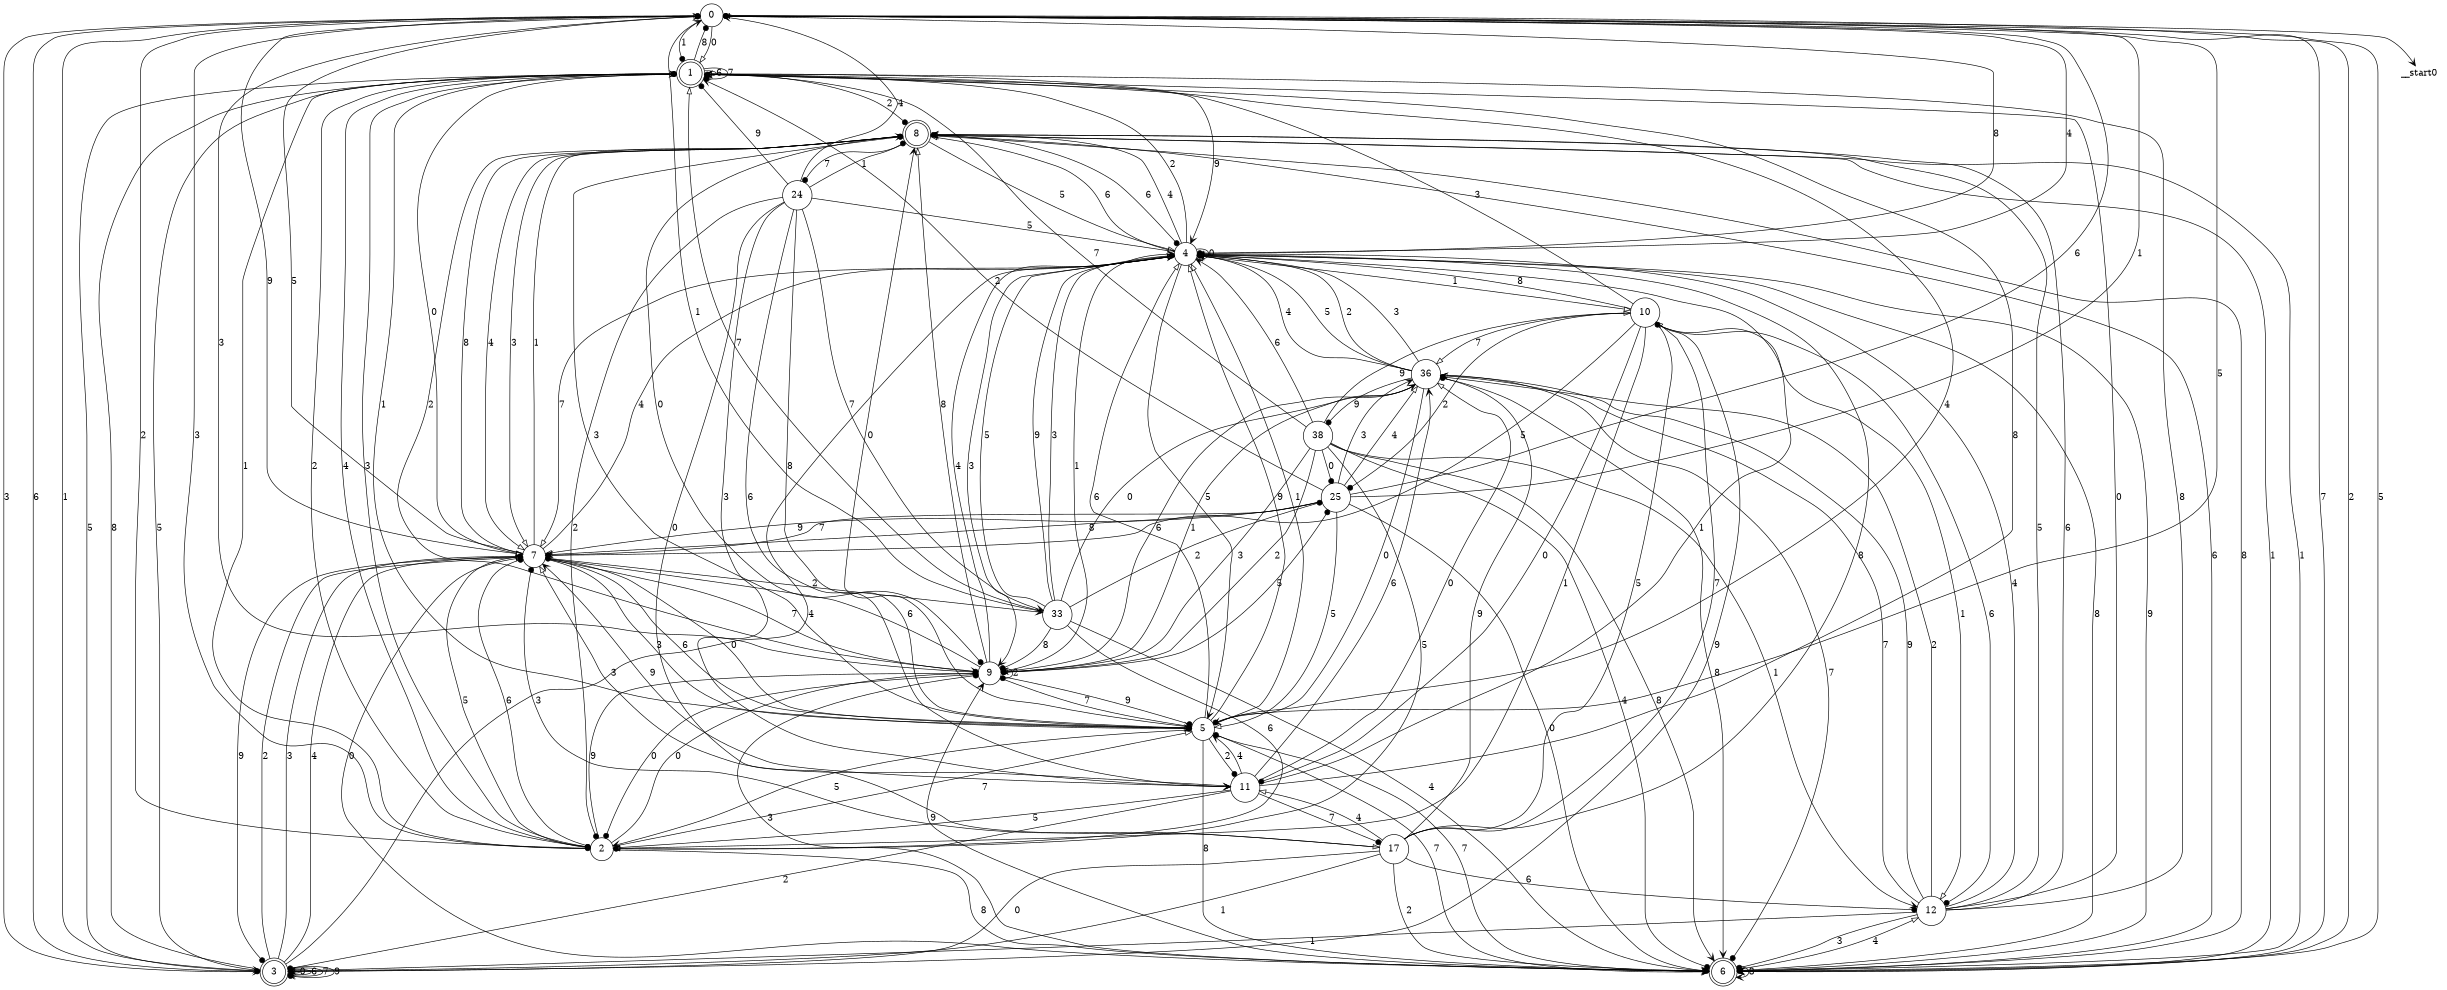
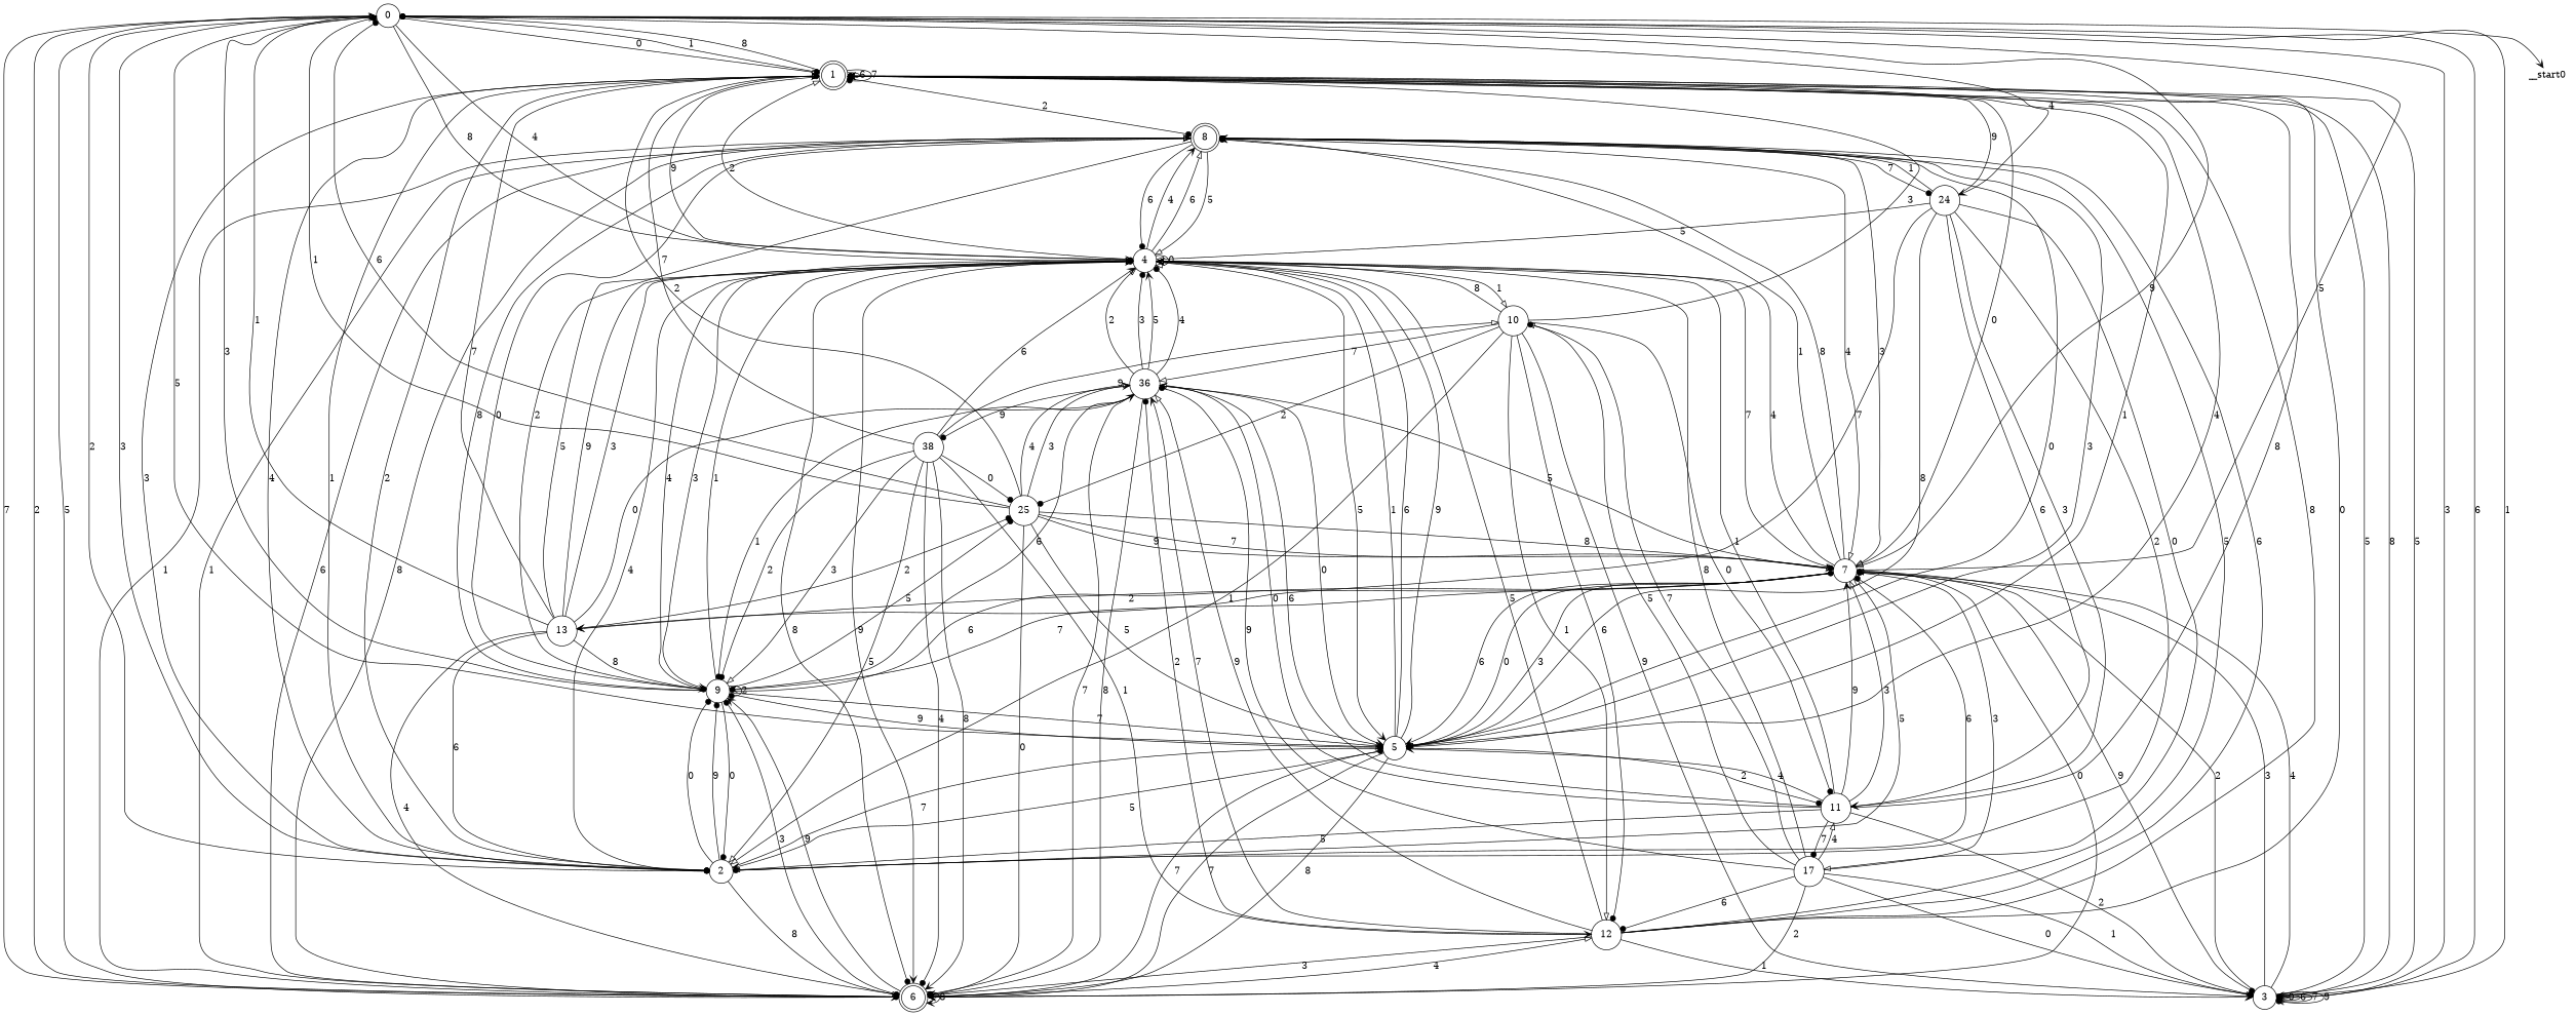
  digraph {
    node [shape=circle]
    edge [arrowhead=dot]
    n1 [label=0]
    n2 [label=1 shape=doublecircle]
    n3 [label=2]
-   n4 [label=3 shape=doublecircle]
+   n4 [label=3]
    n5 [label=4]
    n6 [label=5]
    n7 [label=6 shape=doublecircle]
    n8 [label=7]
    __start0 [height=0 shape=none width=0]
    n10 [label=8 shape=doublecircle]
    n11 [label=9]
    n12 [label=10]
    n13 [label=11]
    n14 [label=12]
-   n15 [label=33]
+   n15 [label=13]
    n16 [label=24]
    n17 [label=25]
    n18 [label=36]
    n19 [label=17]
    n20 [label=38]
    n1 -> n2 [arrowhead=onormal label=0]
    n1 -> n2 [label=1]
    n1 -> n3 [label=2]
    n1 -> n4 [arrowhead=vee label=3]
    n1 -> n4 [label=6]
    n1 -> n5 [label=4]
    n1 -> n5 [arrowhead=onormal label=8]
    n1 -> n6 [label=5]
    n1 -> n7 [arrowhead=vee label=7]
    n1 -> n8 [arrowhead=onormal label=9]
    n1 -> __start0 [arrowhead=vee]
    n2 -> n1 [label=8]
    n2 -> n2 [label=6]
    n2 -> n2 [label=7]
    n2 -> n3 [label=3]
    n2 -> n3 [label=4]
    n2 -> n4 [arrowhead=vee label=5]
    n2 -> n5 [arrowhead=vee label=9]
    n2 -> n6 [label=1]
    n2 -> n8 [arrowhead=onormal label=0]
    n2 -> n10 [label=2]
    n3 -> n1 [arrowhead=onormal label=3]
    n3 -> n2 [arrowhead=onormal label=1]
    n3 -> n2 [label=2]
-   n4 -> n5 [arrowhead=onormal label=4]
+   n3 -> n5 [arrowhead=onormal label=4]
    n3 -> n6 [arrowhead=onormal label=7]
    n3 -> n7 [arrowhead=onormal label=8]
    n3 -> n8 [arrowhead=onormal label=5]
    n3 -> n8 [label=6]
    n3 -> n11 [label=0]
    n3 -> n11 [label=9]
    n4 -> n1 [label=1]
    n4 -> n2 [label=5]
    n4 -> n2 [arrowhead=vee label=8]
    n4 -> n4 [arrowhead=vee label=0]
    n4 -> n4 [arrowhead=vee label=6]
    n4 -> n4 [arrowhead=vee label=7]
    n4 -> n4 [label=9]
    n4 -> n8 [arrowhead=onormal label=2]
    n4 -> n8 [label=3]
    n4 -> n8 [arrowhead=onormal label=4]
    n5 -> n2 [arrowhead=onormal label=2]
    n5 -> n5 [arrowhead=onormal label=0]
    n5 -> n6 [arrowhead=vee label=5]
    n5 -> n7 [label=8]
    n5 -> n7 [arrowhead=vee label=9]
    n5 -> n8 [arrowhead=onormal label=7]
    n5 -> n10 [arrowhead=vee label=4]
    n5 -> n10 [arrowhead=onormal label=6]
    n5 -> n11 [arrowhead=vee label=3]
    n5 -> n12 [arrowhead=onormal label=1]
    n6 -> n2 [arrowhead=vee label=4]
    n6 -> n3 [arrowhead=vee label=5]
    n6 -> n5 [arrowhead=onormal label=1]
    n6 -> n5 [arrowhead=onormal label=6]
    n6 -> n5 [arrowhead=onormal label=9]
    n6 -> n7 [arrowhead=vee label=7]
    n6 -> n7 [arrowhead=vee label=8]
    n6 -> n10 [arrowhead=vee label=0]
    n6 -> n10 [label=3]
    n6 -> n13 [label=2]
    n7 -> n1 [arrowhead=onormal label=2]
    n7 -> n1 [arrowhead=onormal label=5]
    n7 -> n6 [label=7]
    n7 -> n7 [arrowhead=vee label=8]
    n7 -> n8 [arrowhead=onormal label=0]
    n7 -> n10 [arrowhead=onormal label=1]
    n7 -> n10 [arrowhead=vee label=6]
    n7 -> n11 [label=3]
    n7 -> n11 [arrowhead=vee label=9]
    n7 -> n14 [arrowhead=onormal label=4]
    n8 -> n1 [label=5]
    n8 -> n4 [label=9]
    n8 -> n5 [arrowhead=vee label=4]
    n8 -> n6 [arrowhead=onormal label=0]
    n8 -> n6 [arrowhead=onormal label=3]
    n8 -> n6 [arrowhead=vee label=6]
    n8 -> n10 [arrowhead=vee label=1]
    n8 -> n10 [label=8]
    n8 -> n11 [label=7]
    n8 -> n15 [arrowhead=vee label=2]
    n10 -> n5 [arrowhead=onormal label=5]
    n10 -> n5 [label=6]
    n10 -> n7 [arrowhead=vee label=1]
    n10 -> n7 [label=8]
    n10 -> n8 [arrowhead=onormal label=3]
    n10 -> n8 [arrowhead=onormal label=4]
    n10 -> n11 [label=0]
    n10 -> n11 [arrowhead=vee label=2]
    n10 -> n16 [label=7]
    n11 -> n1 [arrowhead=vee label=3]
    n11 -> n3 [label=0]
    n11 -> n5 [arrowhead=vee label=1]
    n11 -> n5 [arrowhead=onormal label=4]
    n11 -> n6 [arrowhead=vee label=7]
    n11 -> n6 [label=9]
    n11 -> n8 [label=6]
    n11 -> n10 [arrowhead=onormal label=8]
    n11 -> n11 [label=2]
    n11 -> n17 [label=5]
    n12 -> n2 [arrowhead=onormal label=3]
    n12 -> n3 [arrowhead=onormal label=1]
    n12 -> n4 [arrowhead=vee label=9]
    n12 -> n5 [arrowhead=onormal label=8]
-   n12 -> n8 [arrowhead=onormal label=5]
+   n18 -> n8 [arrowhead=onormal label=5]
    n12 -> n13 [label=0]
    n12 -> n14 [arrowhead=onormal label=1]
    n12 -> n14 [label=6]
    n12 -> n17 [label=2]
    n12 -> n18 [arrowhead=onormal label=7]
    n13 -> n2 [label=8]
    n13 -> n3 [arrowhead=onormal label=5]
    n13 -> n4 [label=2]
    n13 -> n5 [arrowhead=vee label=1]
    n13 -> n6 [arrowhead=vee label=4]
    n13 -> n8 [arrowhead=onormal label=3]
    n13 -> n8 [arrowhead=vee label=9]
    n13 -> n18 [arrowhead=onormal label=0]
    n13 -> n18 [arrowhead=vee label=6]
    n13 -> n19 [label=7]
    n14 -> n2 [arrowhead=vee label=0]
    n14 -> n2 [arrowhead=onormal label=8]
    n14 -> n4 [arrowhead=vee label=1]
-   n14 -> n5 [arrowhead=onormal label=4]
+   n14 -> n5 [arrowhead=onormal label=5]
    n14 -> n7 [label=3]
    n14 -> n10 [arrowhead=vee label=5]
    n14 -> n10 [label=6]
    n14 -> n18 [label=2]
    n14 -> n18 [arrowhead=vee label=7]
    n14 -> n18 [arrowhead=onormal label=9]
    n15 -> n1 [arrowhead=vee label=1]
    n15 -> n2 [arrowhead=onormal label=7]
    n15 -> n3 [label=6]
    n15 -> n5 [label=3]
    n15 -> n5 [arrowhead=vee label=5]
    n15 -> n5 [arrowhead=onormal label=9]
    n15 -> n7 [label=4]
    n15 -> n11 [label=8]
    n15 -> n17 [label=2]
    n15 -> n18 [arrowhead=vee label=0]
-   n16 -> n1 [arrowhead=vee label=4]
+   n1 -> n16 [arrowhead=vee label=4]
    n16 -> n2 [label=9]
    n16 -> n3 [label=2]
    n16 -> n5 [arrowhead=onormal label=5]
    n16 -> n6 [label=8]
    n16 -> n10 [label=1]
    n16 -> n13 [arrowhead=vee label=3]
    n16 -> n13 [arrowhead=vee label=6]
    n16 -> n15 [arrowhead=vee label=7]
    n16 -> n19 [arrowhead=onormal label=0]
    n17 -> n1 [label=1]
    n17 -> n1 [label=6]
    n17 -> n2 [arrowhead=vee label=2]
    n17 -> n6 [arrowhead=onormal label=5]
    n17 -> n7 [arrowhead=vee label=0]
    n17 -> n8 [label=7]
    n17 -> n8 [arrowhead=vee label=8]
    n17 -> n8 [arrowhead=onormal label=9]
    n17 -> n18 [arrowhead=vee label=3]
    n17 -> n18 [arrowhead=onormal label=4]
    n18 -> n5 [arrowhead=onormal label=2]
    n18 -> n5 [label=3]
    n18 -> n5 [label=4]
    n18 -> n5 [arrowhead=vee label=5]
    n18 -> n6 [arrowhead=vee label=0]
    n18 -> n7 [label=7]
    n18 -> n7 [arrowhead=vee label=8]
    n18 -> n11 [label=1]
    n18 -> n11 [arrowhead=vee label=6]
    n18 -> n20 [label=9]
    n19 -> n4 [arrowhead=onormal label=0]
    n19 -> n4 [label=1]
    n19 -> n5 [arrowhead=onormal label=8]
    n19 -> n7 [arrowhead=vee label=2]
    n19 -> n8 [label=3]
    n19 -> n12 [label=5]
    n19 -> n12 [arrowhead=onormal label=7]
    n19 -> n13 [arrowhead=onormal label=4]
    n19 -> n14 [label=6]
    n19 -> n18 [label=9]
    n20 -> n2 [arrowhead=vee label=7]
    n20 -> n3 [arrowhead=onormal label=5]
    n20 -> n5 [arrowhead=vee label=6]
    n20 -> n7 [label=4]
    n20 -> n7 [arrowhead=vee label=8]
    n20 -> n11 [label=2]
    n20 -> n11 [arrowhead=onormal label=3]
    n20 -> n12 [arrowhead=onormal label=9]
    n20 -> n14 [arrowhead=vee label=1]
    n20 -> n17 [label=0]
  }
